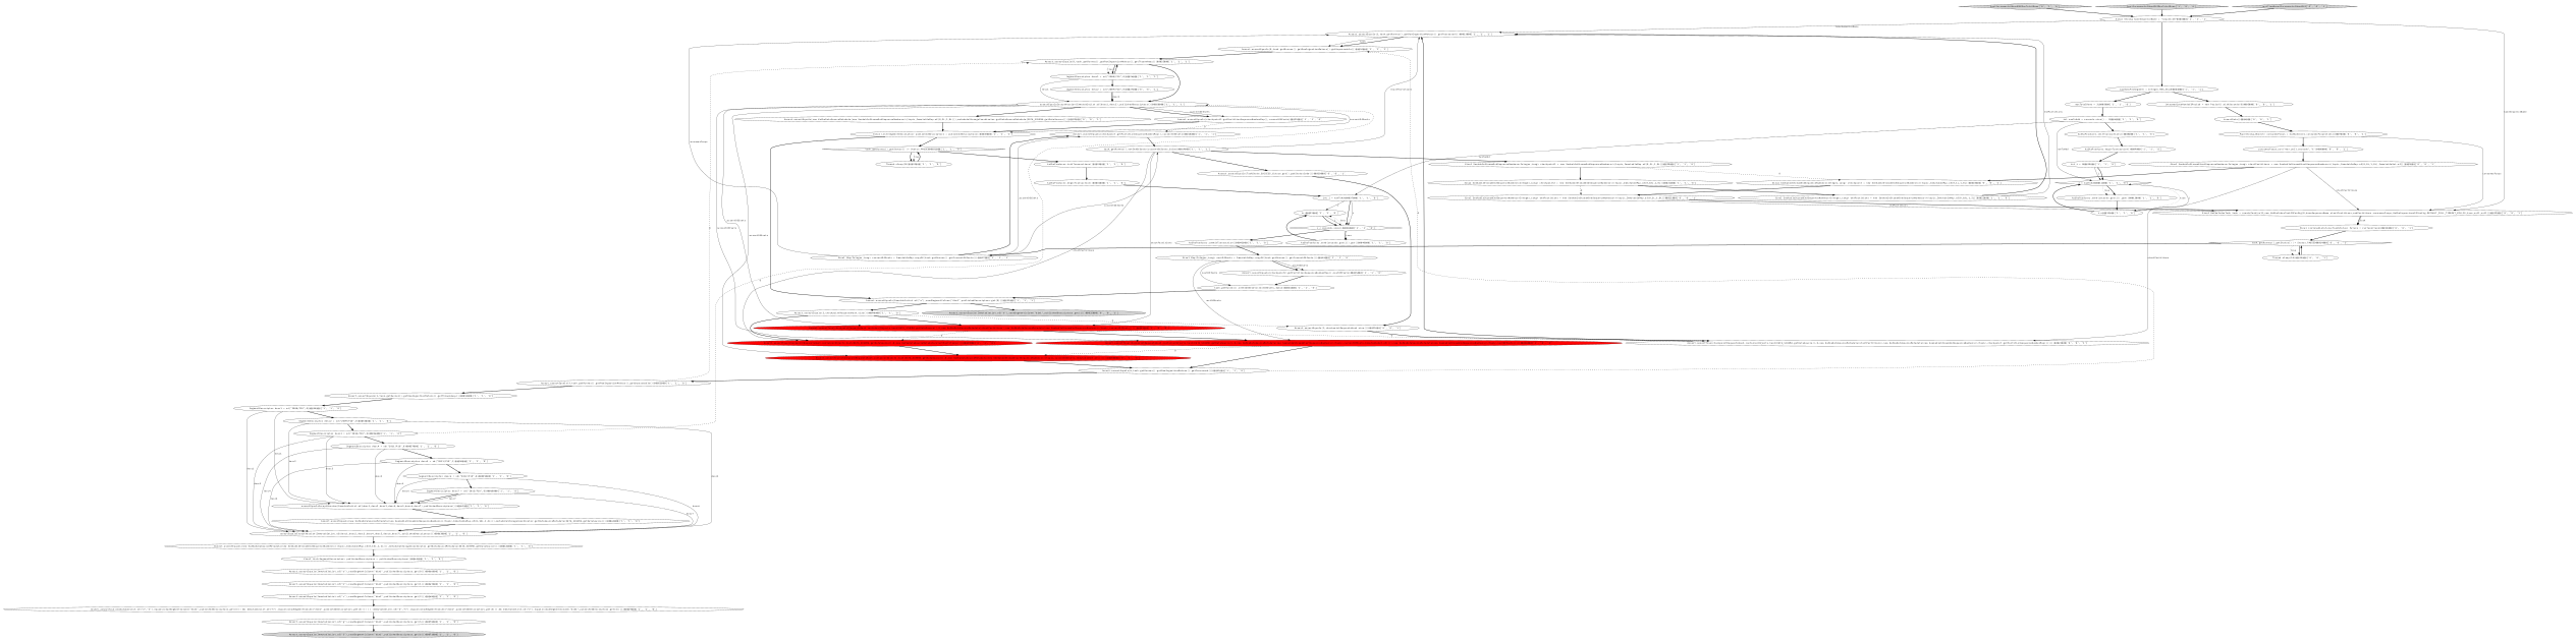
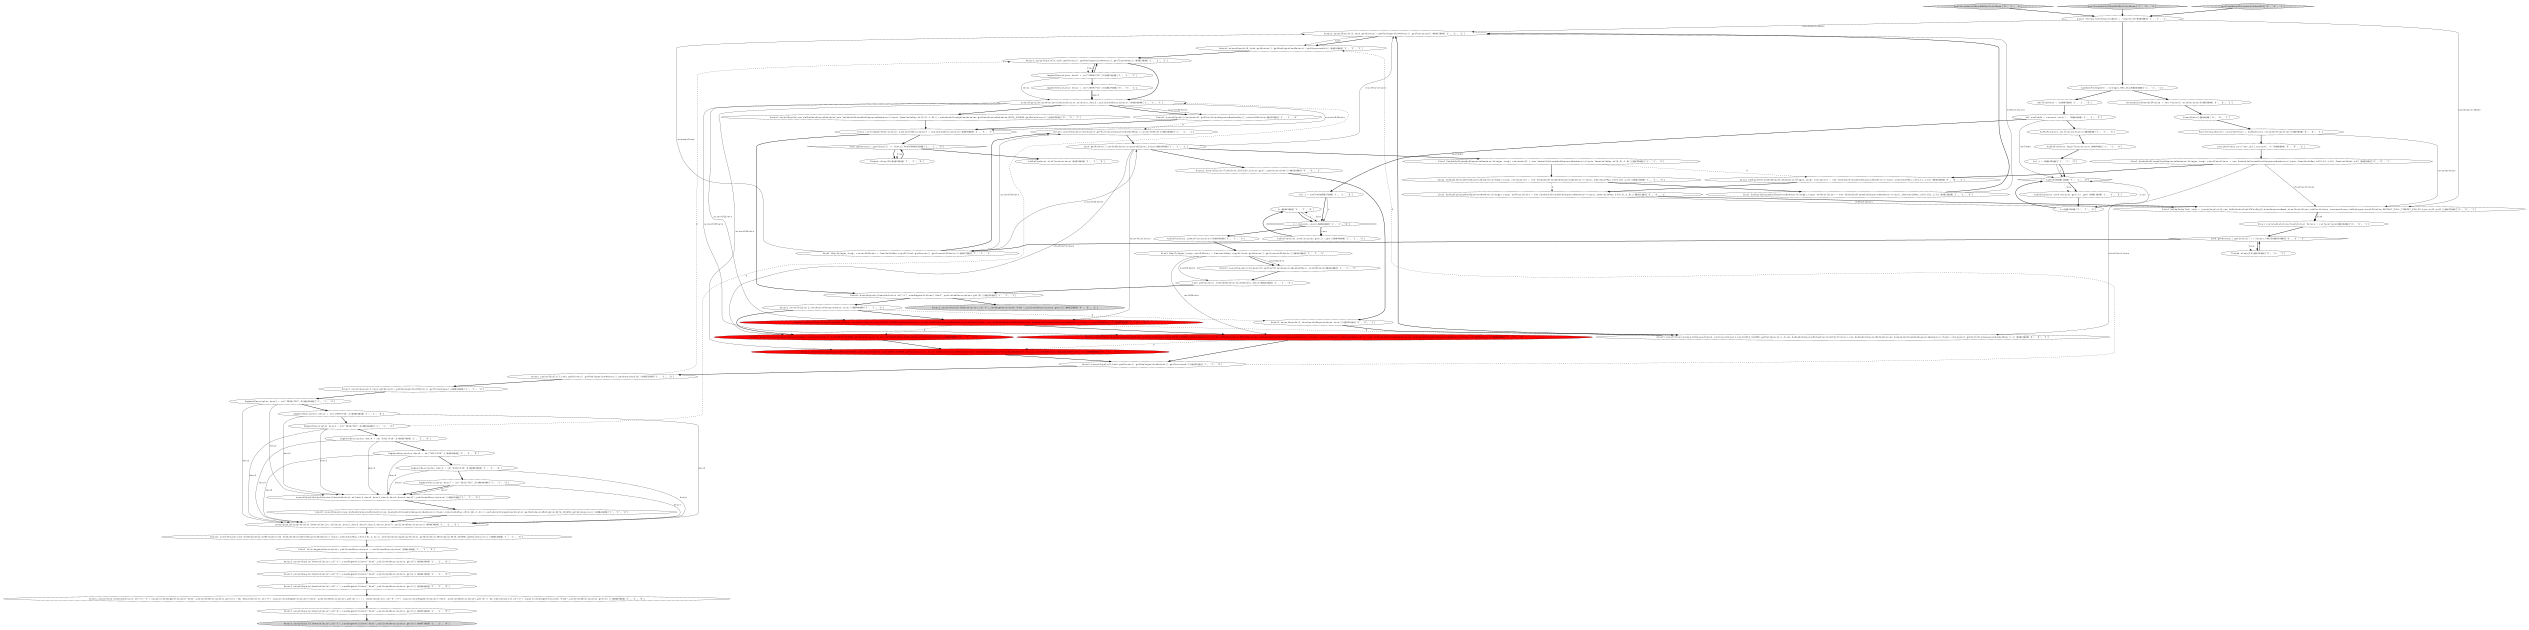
  digraph {
    fontname="IBM Plex Mono"
    node [fillcolor=white fontname="IBM Plex Mono" shape=ellipse style=filled]
    edge [fontname="IBM Plex Mono" style=bold]
    n1 [fillcolor=lightgray label="testIncrementalHandOffMaxTotalRows['0', '1', '0']" shape=diamond]
    n2 [label="final String baseSequenceName = \"sequence0\"@@@3@@@['1', '1', '1']"]
    n3 [label="Assert.assertEquals(2,task.getRunner().getRowIngestionMeters().getProcessed())@@@23@@@['1', '1', '1']"]
    n4 [label="final KafkaIndexTask task = createTask(null,new KafkaIndexTaskIOConfig(0,baseSequenceName,startPartitions,endPartitions,consumerProps,KafkaSupervisorIOConfig.DEFAULT_POLL_TIMEOUT_MILLIS,true,null,null))@@@12@@@['0', '0', '1']"]
    n5 [label="maxRowsPerSegment = Integer.MAX_VALUE@@@4@@@['1', '1', '1']"]
    n6 [label="Assert.assertEquals(checkpoint1.getPartitionSequenceNumberMap(),currentOffsets)@@@29@@@['1', '1', '0']"]
    n7 [label="Assert.assertEquals(checkpoint.getPartitionSequenceNumberMap(),currentOffsets)@@@18@@@['1', '1', '1']"]
    n8 [label="final List<SegmentDescriptor> publishedDescriptors = publishedDescriptors()@@@30@@@['1', '1', '1']"]
    n9 [label="task.getRunner().setEndOffsets(currentOffsets,false)@@@19@@@['1', '1', '1']"]
    n10 [label="Assert.assertEquals(ImmutableList.of(\"a\"),readSegmentColumn(\"dim1\",publishedDescriptors.get(0)))@@@31@@@['1', '1', '1']"]
    n11 [label="task.getRunner().getStatus() != Status.PAUSED@@@31@@@['1', '1', '0']" shape=diamond]
    n12 [label="final SeekableStreamEndSequenceNumbers<Integer,Long> endPartitions = new SeekableStreamEndSequenceNumbers<>(topic,ImmutableMap.of(0,10L,1,2L))@@@22@@@['1', '1', '0']"]
    n13 [label="Assert.assertEquals(0,task.getRunner().getRowIngestionMeters().getUnparseable())@@@24@@@['1', '1', '1']"]
    n14 [label="Map<String,Object> consumerProps = kafkaServer.consumerProperties()@@@7@@@['0', '0', '1']"]
    n15 [label="consumerProps.put(\"max.poll.records\",\"1\")@@@8@@@['0', '0', '1']"]
    n16 [label="final SeekableStreamStartSequenceNumbers<Integer,Long> startPartitions = new SeekableStreamStartSequenceNumbers<>(topic,ImmutableMap.of(0,0L,1,0L),ImmutableSet.of())@@@9@@@['0', '0', '1']"]
    n17 [label="final ListenableFuture<TaskStatus> future = runTask(task)@@@13@@@['0', '0', '1']"]
    n18 [label="final SeekableStreamEndSequenceNumbers<Integer,Long> checkpoint2 = new SeekableStreamEndSequenceNumbers<>(topic,ImmutableMap.of(0,10L,1,0L))@@@21@@@['1', '1', '0']"]
    n19 [label="final SeekableStreamEndSequenceNumbers<Integer,Long> endPartitions = new SeekableStreamEndSequenceNumbers<>(topic,ImmutableMap.of(0,2L,1,0L))@@@11@@@['0', '0', '1']"]
    n20 [label="SegmentDescriptor desc2 = sd(\"2009/P1D\",0)@@@27@@@['0', '0', '1']"]
    n21 [label="assertEqualsExceptVersion(ImmutableList.of(desc1,desc2),publishedDescriptors())@@@28@@@['1', '1', '1']"]
    n22 [fillcolor=red label="Assert.assertTrue(checkpointRequestsHash.contains(Objects.hash(DATA_SCHEMA.getDataSource(),0,new KafkaDataSourceMetadata(new SeekableStreamStartSequenceNumbers<>(topic,currentOffsets,ImmutableSet.of())),new KafkaDataSourceMetadata(new SeekableStreamEndSequenceNumbers<>(topic,nextOffsets)))))@@@50@@@['1', '0', '0']"]
    n23 [fillcolor=red label="Assert.assertTrue(checkpointRequestsHash.contains(Objects.hash(DATA_SCHEMA.getDataSource(),0,new KafkaDataSourceMetadata(new SeekableStreamStartSequenceNumbers<>(topic,currentOffsets,ImmutableSet.of())))))@@@50@@@['0', '1', '0']"]
    n24 [fillcolor=red label="Assert.assertTrue(checkpointRequestsHash.contains(Objects.hash(DATA_SCHEMA.getDataSource(),0,new KafkaDataSourceMetadata(startPartitions),new KafkaDataSourceMetadata(new SeekableStreamEndSequenceNumbers<>(topic,currentOffsets)))))@@@49@@@['1', '0', '0']"]
    n25 [label="Assert.assertEquals(new KafkaDataSourceMetadata(new SeekableStreamEndSequenceNumbers<>(topic,ImmutableMap.of(0,2L,1,0L))),metadataStorageCoordinator.getDataSourceMetadata(DATA_SCHEMA.getDataSource()))@@@29@@@['0', '0', '1']"]
    n26 [label="Assert.assertEquals(8,task.getRunner().getRowIngestionMeters().getProcessed())@@@51@@@['1', '1', '0']"]
    n27 [label="Assert.assertEquals(3,task.getRunner().getRowIngestionMeters().getUnparseable())@@@52@@@['1', '1', '0']"]
    n28 [label="Assert.assertEquals(ImmutableList.of(\"b\"),readSegmentColumn(\"dim1\",publishedDescriptors.get(1)))@@@67@@@['1', '1', '0']"]
    n29 [label="Assert.assertEquals(ImmutableList.of(\"c\"),readSegmentColumn(\"dim1\",publishedDescriptors.get(2)))@@@68@@@['1', '1', '0']"]
    n30 [label="Assert.assertTrue((ImmutableList.of(\"d\",\"e\").equals(readSegmentColumn(\"dim1\",publishedDescriptors.get(3))) && ImmutableList.of(\"h\").equals(readSegmentColumn(\"dim1\",publishedDescriptors.get(4)))) || (ImmutableList.of(\"d\",\"h\").equals(readSegmentColumn(\"dim1\",publishedDescriptors.get(3))) && ImmutableList.of(\"e\").equals(readSegmentColumn(\"dim1\",publishedDescriptors.get(4)))))@@@69@@@['1', '1', '0']"]
    n31 [label="final SeekableStreamEndSequenceNumbers<Integer,Long> checkpoint1 = new SeekableStreamEndSequenceNumbers<>(topic,ImmutableMap.of(0,3L,1,0L))@@@20@@@['1', '1', '0']"]
    n32 [fillcolor=red label="Assert.assertTrue(checkpointRequestsHash.contains(Objects.hash(DATA_SCHEMA.getDataSource(),0,new KafkaDataSourceMetadata(startPartitions))))@@@49@@@['0', '1', '0']"]
    n33 [label="Assert.assertEquals(TaskState.SUCCESS,future.get().getStatusCode())@@@20@@@['0', '0', '1']"]
    n34 [label="final SeekableStreamEndSequenceNumbers<Integer,Long> checkpoint = new SeekableStreamEndSequenceNumbers<>(topic,ImmutableMap.of(0,1L,1,0L))@@@10@@@['0', '0', '1']"]
    n35 [label="Assert.assertTrue(checkpointRequestsHash.contains(Objects.hash(DATA_SCHEMA.getDataSource(),0,new KafkaDataSourceMetadata(startPartitions),new KafkaDataSourceMetadata(new SeekableStreamEndSequenceNumbers<>(topic,checkpoint.getPartitionSequenceNumberMap())))))@@@22@@@['0', '0', '1']"]
    n36 [label="Assert.assertEquals(1,checkpointRequestsHash.size())@@@21@@@['0', '0', '1']"]
    n37 [label="Assert.assertEquals(1,task.getRunner().getRowIngestionMeters().getThrownAway())@@@53@@@['1', '1', '0']"]
    n38 [label="Assert.assertEquals(0,task.getRunner().getRowIngestionMeters().getThrownAway())@@@25@@@['1', '1', '1']"]
    n39 [label="kafkaProducer.initTransactions()@@@8@@@['1', '1', '0']"]
    n40 [label="kafkaProducer.beginTransaction()@@@9@@@['1', '1', '0']"]
    n41 [label="int i = 0@@@10@@@['1', '1', '0']"]
    n42 [label="task.getRunner().setEndOffsets(nextOffsets,false)@@@46@@@['1', '1', '0']"]
    n43 [label="Assert.assertEquals(2,checkpointRequestsHash.size())@@@48@@@['1', '1', '0']"]
    n44 [fillcolor=lightgray label="Assert.assertEquals(ImmutableList.of(\"b\"),readSegmentColumn(\"dim1\",publishedDescriptors.get(1)))@@@32@@@['0', '0', '1']"]
    n45 [label="final Map<Integer,Long> currentOffsets = ImmutableMap.copyOf(task.getRunner().getCurrentOffsets())@@@17@@@['1', '1', '1']"]
    n46 [label="kafkaProducer.initTransactions()@@@35@@@['1', '1', '0']"]
-   n47 [label="kafkaProducer.beginTransaction()@@@36@@@['1', '1', '0']"]
    n48 [label="int i = numToAdd@@@37@@@['1', '1', '0']"]
    n49 [label="int numToAdd = records.size() - 2@@@6@@@['1', '1', '0']"]
    n50 [label="i < numToAdd@@@11@@@['1', '1', '0']" shape=diamond]
    n51 [label="i++@@@39@@@['1', '1', '0']"]
    n52 [label="i < records.size()@@@38@@@['1', '1', '0']" shape=diamond]
    n53 [label="kafkaProducer.send(records.get(i)).get()@@@13@@@['1', '1', '0']"]
    n54 [label="i++@@@12@@@['1', '1', '0']"]
    n55 [label="Assert.assertEquals(checkpoint2.getPartitionSequenceNumberMap(),nextOffsets)@@@45@@@['1', '1', '0']"]
    n56 [label="SegmentDescriptor desc1 = sd(\"2008/P1D\",0)@@@54@@@['1', '1', '0']"]
    n57 [label="SegmentDescriptor desc1 = sd(\"2008/P1D\",0)@@@26@@@['1', '1', '1']"]
    n58 [label="kafkaProducer.send(records.get(i)).get()@@@40@@@['1', '1', '0']"]
    n59 [label="kafkaProducer.commitTransaction()@@@42@@@['1', '1', '0']"]
    n60 [label="Thread.sleep(10)@@@32@@@['1', '1', '0']"]
    n61 [label="final List<SegmentDescriptor> publishedDescriptors = publishedDescriptors()@@@65@@@['1', '1', '0']"]
    n62 [label="Assert.assertEquals(ImmutableList.of(\"a\"),readSegmentColumn(\"dim1\",publishedDescriptors.get(0)))@@@66@@@['1', '1', '0']"]
    n63 [label="SegmentDescriptor desc6 = sd(\"2012/P1D\",0)@@@59@@@['1', '1', '0']"]
    n64 [label="assertEqualsExceptVersion(ImmutableList.of(desc1,desc2,desc3,desc4,desc5,desc6,desc7),publishedDescriptors())@@@61@@@['1', '1', '0']"]
    n65 [label="assertEqualsExceptVersion(ImmutableList.of(desc1,desc2,desc3,desc4,desc5,desc6,desc7),publishedDescriptors())@@@63@@@['1', '1', '0']"]
    n66 [label="SegmentDescriptor desc7 = sd(\"2013/P1D\",0)@@@60@@@['1', '1', '0']"]
    n67 [label="Assert.assertEquals(new KafkaDataSourceMetadata(new SeekableStreamEndSequenceNumbers<>(topic,ImmutableMap.of(0,10L,1,2L))),metadataStorageCoordinator.getDataSourceMetadata(DATA_SCHEMA.getDataSource()))@@@62@@@['1', '1', '0']"]
    n68 [label="Assert.assertEquals(new KafkaDataSourceMetadata(new SeekableStreamEndSequenceNumbers<>(topic,ImmutableMap.of(0,10L,1,2L))),metadataStorageCoordinator.getDataSourceMetadata(DATA_SCHEMA.getDataSource()))@@@64@@@['1', '1', '0']"]
    n69 [label="task.getRunner().getStatus() != Status.PAUSED@@@14@@@['0', '0', '1']" shape=diamond]
    n70 [label="Thread.sleep(10)@@@15@@@['0', '0', '1']"]
    n71 [label="Assert.assertEquals(ImmutableList.of(\"g\"),readSegmentColumn(\"dim1\",publishedDescriptors.get(5)))@@@70@@@['1', '1', '0']"]
    n72 [fillcolor=lightgray label="Assert.assertEquals(ImmutableList.of(\"f\"),readSegmentColumn(\"dim1\",publishedDescriptors.get(6)))@@@71@@@['1', '1', '0']"]
    n73 [label="intermediateHandoffPeriod = new Period().withSeconds(0)@@@5@@@['0', '0', '1']"]
    n74 [label="maxTotalRows = 3L@@@5@@@['1', '1', '0']"]
    n75 [label="insertData()@@@6@@@['0', '0', '1']"]
    n76 [label="final Map<Integer,Long> nextOffsets = ImmutableMap.copyOf(task.getRunner().getCurrentOffsets())@@@44@@@['1', '1', '0']"]
    n77 [label="SegmentDescriptor desc2 = sd(\"2009/P1D\",0)@@@55@@@['1', '1', '0']"]
    n78 [label="SegmentDescriptor desc3 = sd(\"2010/P1D\",0)@@@56@@@['1', '1', '0']"]
    n79 [label="SegmentDescriptor desc4 = sd(\"2011/P1D\",0)@@@57@@@['1', '1', '0']"]
    n80 [label="SegmentDescriptor desc5 = sd(\"2011/P1D\",1)@@@58@@@['1', '1', '0']"]
    n81 [fillcolor=lightgray label="testIncrementalHandOffMaxTotalRows['1', '0', '0']" shape=diamond]
    n82 [fillcolor=lightgray label="testTimeBasedIncrementalHandOff['0', '0', '1']" shape=diamond]
    n1 -> n2
    n2 -> n3 [label=baseSequenceName style=solid]
    n2 -> n4 [label=baseSequenceName style=solid]
    n2 -> n5
    n3 -> n13 [label=task style=solid]
    n3 -> n13
    n4 -> n17
    n4 -> n17 [label=task style=solid]
    n5 -> n73
    n5 -> n74
    n6 -> n7 [label=0 style=dashed]
    n6 -> n8
    n7 -> n9
    n8 -> n10
    n8 -> n11
    n9 -> n3 [label=startPartitions style=solid]
    n9 -> n24 [label=startPartitions style=solid]
    n9 -> n31
    n9 -> n32 [label=startPartitions style=solid]
    n9 -> n33
    n10 -> n43
    n10 -> n44
    n11 -> n46
    n11 -> n60
    n11 -> n60 [label=true style=dotted]
    n12 -> n3 [label=endPartitions style=solid]
    n12 -> n3
    n13 -> n38
    n14 -> n4 [label=consumerProps style=solid]
    n14 -> n15
    n15 -> n16
    n16 -> n4 [label=startPartitions style=solid]
    n16 -> n34
    n16 -> n35 [label=startPartitions style=solid]
    n17 -> n69
    n18 -> n12
    n18 -> n19 [label=0 style=dashed]
    n19 -> n4
    n19 -> n4 [label=endPartitions style=solid]
    n20 -> n21 [label=desc2 style=solid]
    n20 -> n21
    n21 -> n6
    n21 -> n6 [label=currentOffsets style=solid]
    n21 -> n8 [label=currentOffsets style=solid]
    n21 -> n22 [label=currentOffsets style=solid]
    n21 -> n23 [label=currentOffsets style=solid]
    n21 -> n24 [label=currentOffsets style=solid]
    n21 -> n25
    n22 -> n23 [label=0 style=dashed]
    n22 -> n26
    n23 -> n26
    n24 -> n22
    n24 -> n32 [label=0 style=dashed]
    n24 -> n35 [label=0 style=dashed]
    n25 -> n8
    n26 -> n13 [label=0 style=dashed]
    n26 -> n27
    n27 -> n37
    n27 -> n38 [label=0 style=dashed]
    n28 -> n29
    n29 -> n30
    n30 -> n71
    n31 -> n18
    n31 -> n34 [label=0 style=dashed]
    n32 -> n23
    n33 -> n36
    n34 -> n19
    n35 -> n3
    n36 -> n35
    n37 -> n56
    n38 -> n21
    n38 -> n57 [label=true style=dotted]
    n38 -> n57
    n39 -> n40
    n40 -> n41
    n41 -> n50 [label=i style=solid]
    n41 -> n50
    n42 -> n10
    n43 -> n24
    n43 -> n32
    n43 -> n36 [label=0 style=dashed]
    n45 -> n3 [label=consumerProps style=solid]
    n45 -> n7 [label=currentOffsets style=solid]
    n45 -> n7
    n45 -> n9 [label=currentOffsets style=solid]
-   n46 -> n47
-   n47 -> n48
-   n48 -> n51 [label=i style=solid]
    n48 -> n52
    n48 -> n52 [label=i style=solid]
    n49 -> n39
-   n49 -> n48 [label=numToAdd style=solid]
+   n49 -> n48 [label=numToAdd]
    n49 -> n50 [label=numToAdd style=solid]
    n50 -> n53
    n50 -> n53 [label=true style=dotted]
    n50 -> n54 [label=true style=dotted]
    n51 -> n52
    n51 -> n52 [label=i style=solid]
    n52 -> n51 [label=desc style=dotted]
    n52 -> n58
    n52 -> n58 [label=true style=dotted]
    n52 -> n59
    n53 -> n54
    n54 -> n50 [label=i style=solid]
    n54 -> n50
    n55 -> n42
    n56 -> n64 [label=desc1 style=solid]
    n56 -> n65 [label=desc1 style=solid]
    n56 -> n77
    n57 -> n20
    n57 -> n21 [label=desc1 style=solid]
    n57 -> n38
    n58 -> n51
    n59 -> n76
    n60 -> n11
    n61 -> n62
    n62 -> n28
    n63 -> n64 [label=desc6 style=solid]
    n63 -> n65 [label=desc6 style=solid]
    n63 -> n66
    n64 -> n67
    n65 -> n68
    n66 -> n64
    n66 -> n64 [label=desc7 style=solid]
    n66 -> n65 [label=desc7 style=solid]
    n67 -> n65
    n68 -> n61
    n69 -> n45
    n69 -> n70 [label=true style=dotted]
    n69 -> n70
    n70 -> n69
    n71 -> n72
    n73 -> n75
    n74 -> n49
    n75 -> n14
    n76 -> n22 [label=nextOffsets style=solid]
    n76 -> n42 [label=nextOffsets style=solid]
    n76 -> n55 [label=nextOffsets style=solid]
    n76 -> n55
    n77 -> n64 [label=desc2 style=solid]
    n77 -> n65 [label=desc2 style=solid]
    n77 -> n78
    n78 -> n21 [label=0 style=dashed]
    n78 -> n64 [label=desc3 style=solid]
    n78 -> n65 [label=desc3 style=solid]
    n78 -> n79
    n79 -> n64 [label=desc4 style=solid]
    n79 -> n65 [label=desc4 style=solid]
    n79 -> n80
    n80 -> n63
    n80 -> n64 [label=desc5 style=solid]
    n80 -> n65 [label=desc5 style=solid]
    n81 -> n2
    n82 -> n2
  }
